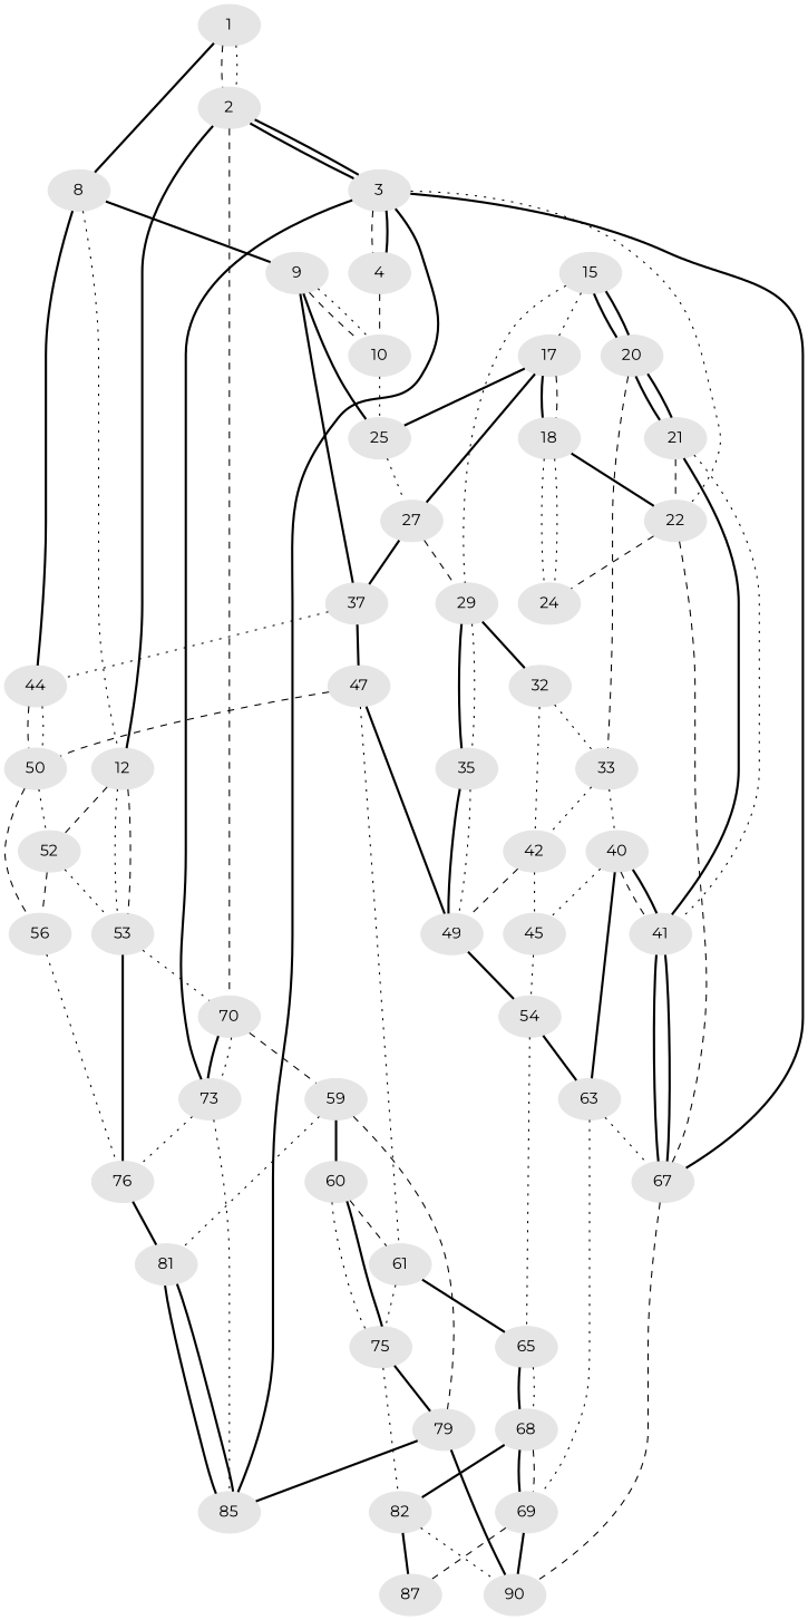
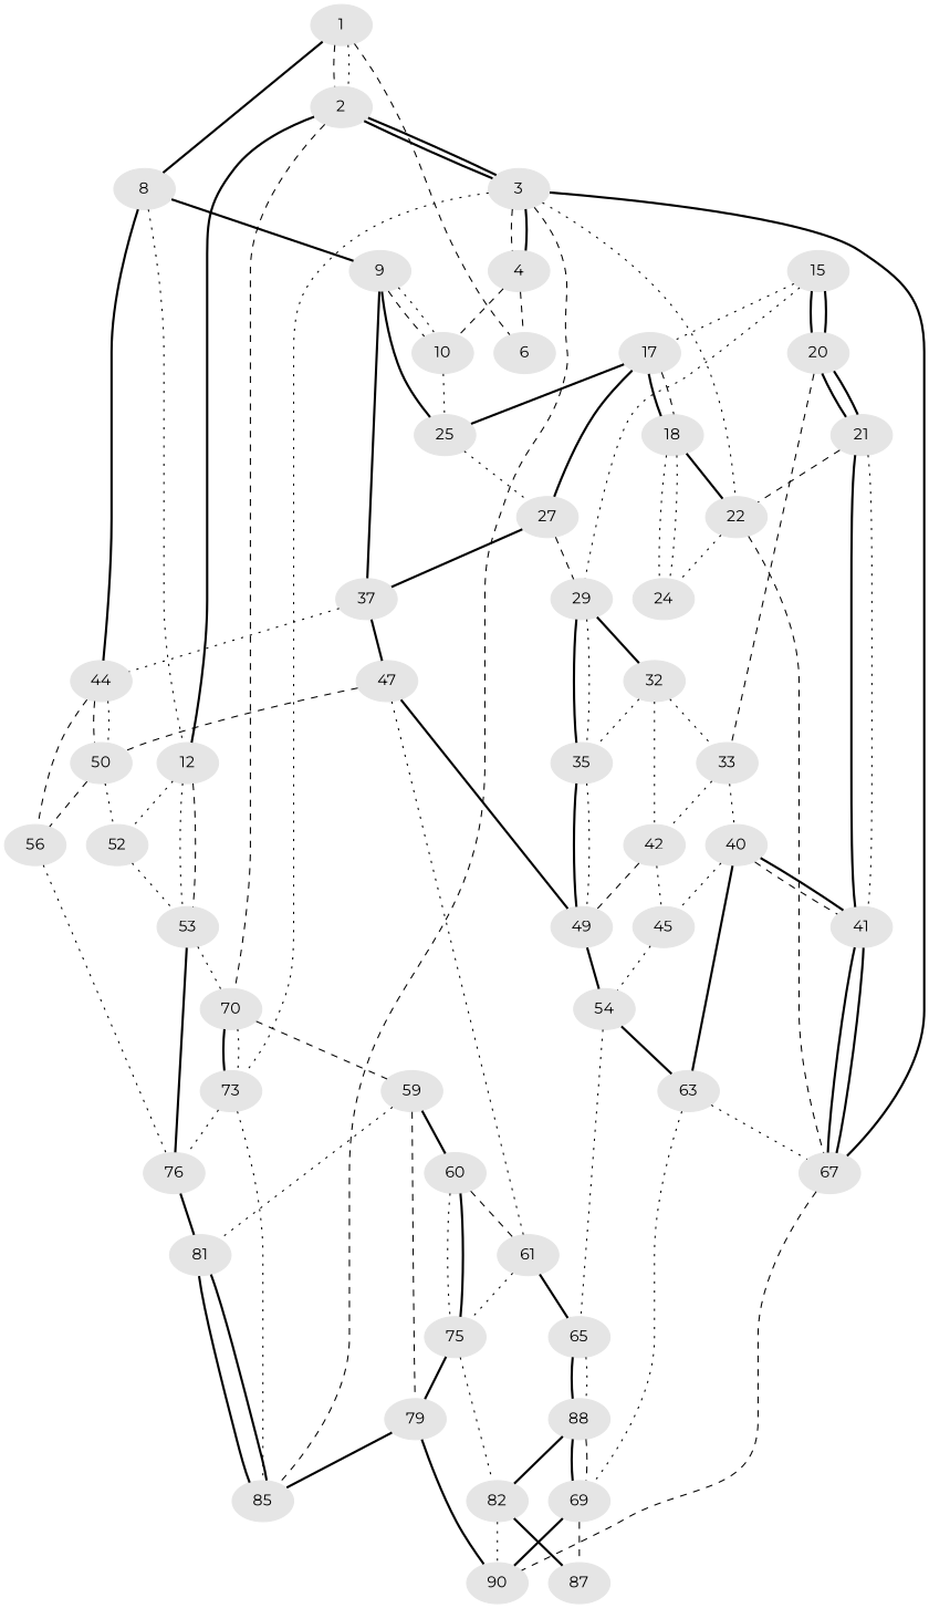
  graph {
    fontname=Montserrat
    node [color=gray90 fontname=Montserrat style=filled]
    edge [fontname=Montserrat style=bold]
    1 [super="+7"]
    2 [super="+11"]
+   6
    8 [super="+14"]
    3 [super="+72"]
    12 [super="+13"]
    70
    9 [super="+34"]
    44
    4 [super="+5"]
    22 [super="+23"]
    67 [super="+74"]
    73 [super="+84"]
    85 [super="+92"]
    52 [super="+55"]
    n16 [label=53 super="+71"]
    59 [super="+78"]
    10
    24
    90 [super="+91"]
    76 [super="+77"]
    25 [super="+31"]
    37 [super="+38"]
    50 [super="+51"]
    27 [super="+28"]
    47 [super="+48"]
    56 [super="+57"]
    15 [super="+16"]
    17 [super="+26"]
    20
    29 [super="+30"]
    18 [super="+19"]
    21
    33 [super="+39"]
    32 [super="+36"]
    35
    41
    42 [super="+43"]
    40 [super="+46"]
    49 [super="+53"]
    45
    63 [super="+66"]
    54 [super="+62"]
    61 [super="+64"]
    69 [super="+86"]
    65
    75 [super="+80"]
-   68 [super="+83"]
+   68 [super="+83" label=88]
    60
    79 [super="+89"]
    81
    82 [super="+88"]
    87
    1 -- 2 [style=dashed]
    1 -- 2 [style=dotted]
+   1 -- 6 [style=dashed]
    1 -- 8
    2 -- 3
    2 -- 3
    2 -- 12
    2 -- 70 [style=dashed]
    8 -- 12 [style=dotted]
    8 -- 9
    8 -- 44
    3 -- 4 [style=dashed]
    3 -- 4
    3 -- 22 [style=dotted]
    3 -- 67
-   3 -- 73
-   3 -- 85
-   12 -- 52 [style=dashed]
+   3 -- 73 [style=dotted]
+   3 -- 85 [style=dashed]
+   12 -- 52 [style=dotted]
    12 -- n16 [style=dotted]
    12 -- n16 [style=dashed]
    70 -- 73
    70 -- 73 [style=dotted]
    70 -- 59 [style=dashed]
    9 -- 10 [style=dashed]
    9 -- 10 [style=dotted]
    9 -- 25
    9 -- 37
    44 -- 50 [style=dashed]
    44 -- 50 [style=dotted]
+   4 -- 6 [style=dashed]
    4 -- 10 [style=dashed]
    22 -- 67 [style=dashed]
-   22 -- 24 [style=dashed]
+   22 -- 24 [style=dotted]
    67 -- 90 [style=dashed]
    73 -- 85 [style=dotted]
    73 -- 76 [style=dotted]
    52 -- n16 [style=dotted]
-   52 -- 56 [style=dashed]
+   44 -- 56 [style=dashed]
    n16 -- 70 [style=dotted]
    n16 -- 76
    59 -- 60
    59 -- 79 [style=dashed]
    59 -- 81 [style=dotted]
    10 -- 25 [style=dotted]
    76 -- 81
    25 -- 27 [style=dotted]
    37 -- 44 [style=dotted]
    37 -- 47
    50 -- 52 [style=dotted]
    50 -- 56 [style=dashed]
    27 -- 37
    27 -- 29 [style=dashed]
    47 -- 50 [style=dashed]
    47 -- 49
    47 -- 61 [style=dotted]
    56 -- 76 [style=dotted]
    15 -- 17 [style=dotted]
    15 -- 20
    15 -- 20
    15 -- 29 [style=dotted]
    17 -- 25
    17 -- 27
    17 -- 18
    17 -- 18 [style=dashed]
    20 -- 21
    20 -- 21
    20 -- 33 [style=dashed]
    29 -- 32
    29 -- 35
    29 -- 35 [style=dotted]
    18 -- 22
    18 -- 24 [style=dotted]
    18 -- 24 [style=dotted]
    21 -- 22 [style=dashed]
    21 -- 41
    21 -- 41 [style=dotted]
    33 -- 42 [style=dotted]
    33 -- 40 [style=dotted]
    32 -- 33 [style=dotted]
+   32 -- 35 [style=dotted]
    32 -- 42 [style=dotted]
    35 -- 49
    35 -- 49 [style=dotted]
    41 -- 67
    41 -- 67
    42 -- 49 [style=dashed]
    42 -- 45 [style=dotted]
    40 -- 41 [style=dashed]
    40 -- 41
    40 -- 45 [style=dotted]
    40 -- 63
    49 -- 54
    45 -- 54 [style=dotted]
    63 -- 67 [style=dotted]
    63 -- 69 [style=dotted]
    54 -- 63
    54 -- 65 [style=dotted]
    61 -- 65
    61 -- 75 [style=dotted]
    69 -- 90
    69 -- 87 [style=dashed]
    65 -- 68
    65 -- 68 [style=dotted]
    75 -- 79
    75 -- 82 [style=dotted]
    68 -- 69
    68 -- 69 [style=dashed]
    68 -- 82
    60 -- 61 [style=dashed]
    60 -- 75 [style=dotted]
    60 -- 75
    79 -- 85
    79 -- 90
    81 -- 85
    81 -- 85
    82 -- 90 [style=dotted]
    82 -- 87
  }
